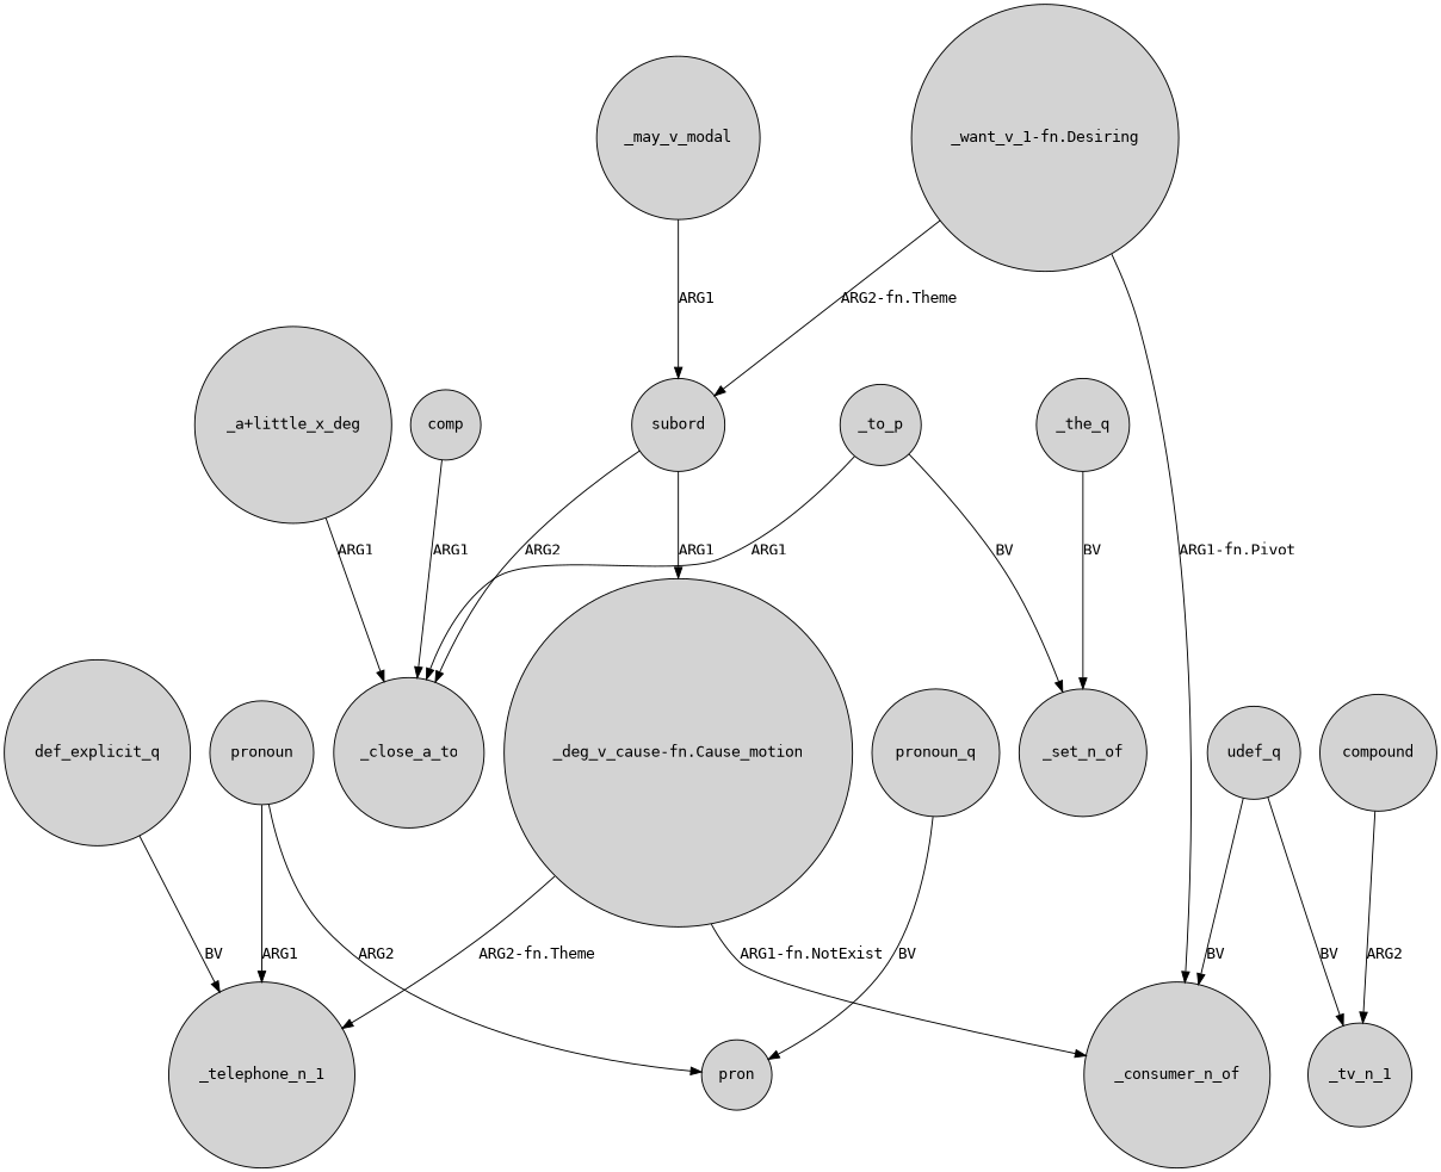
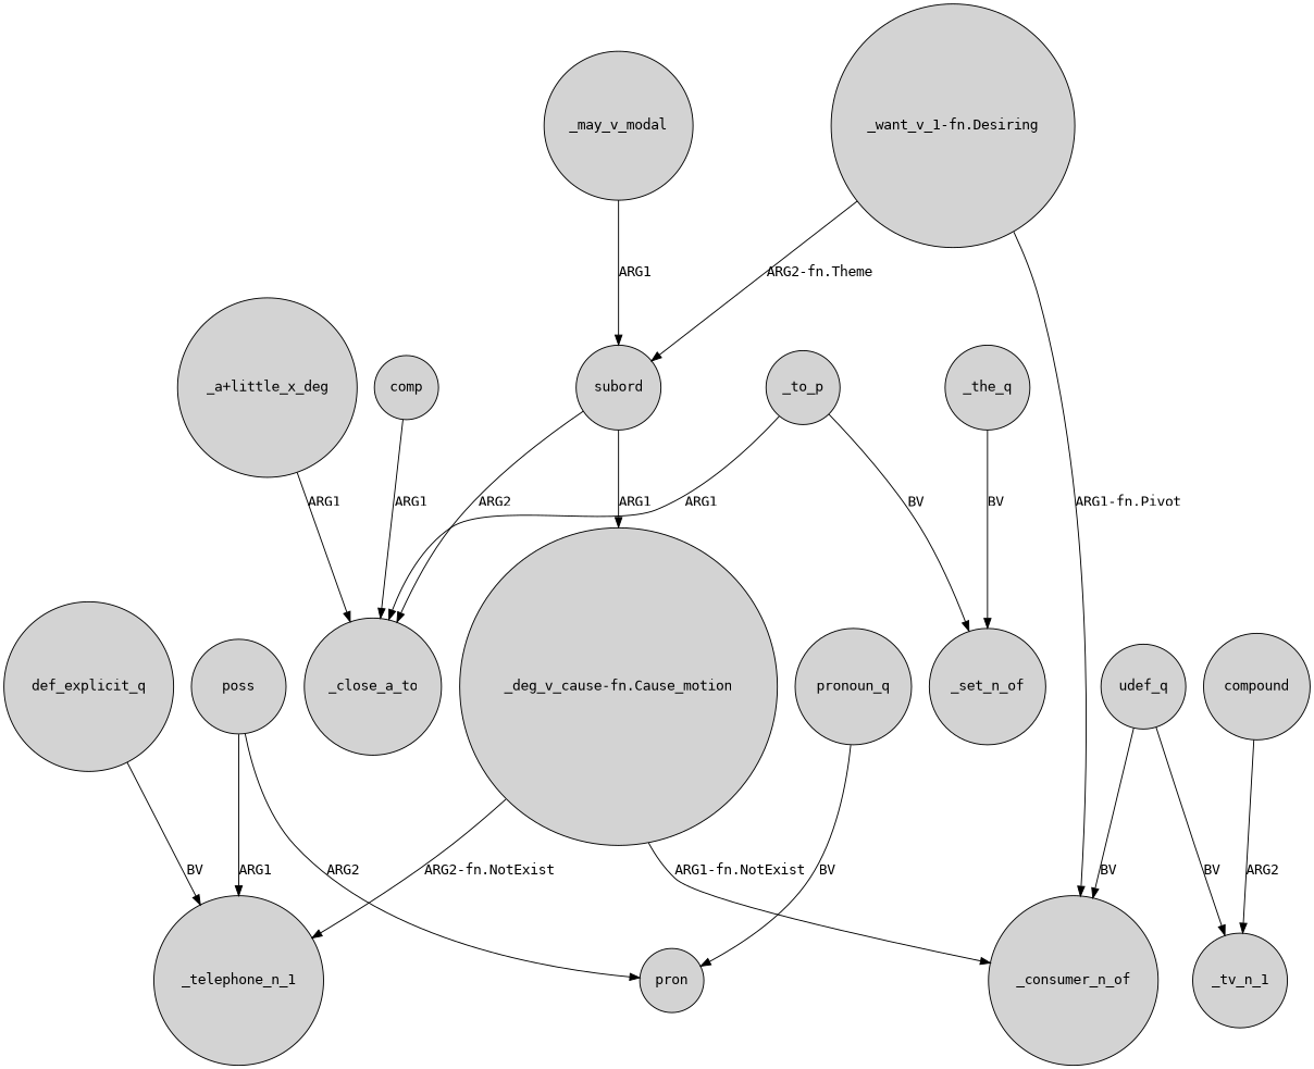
  digraph {
    fontname="DejaVu Sans Mono"
    node [fontname="DejaVu Sans Mono" shape=circle style=filled]
    edge [fontname="DejaVu Sans Mono"]
    comp
    _close_a_to
-   poss [label=pronoun]
+   poss
    pron
    _telephone_n_1
    compound
    _tv_n_1
    udef_q
    _consumer_n_of
    def_explicit_q
    n11 [label="_deg_v_cause-fn.Cause_motion"]
    subord
    "_want_v_1-fn.Desiring"
    "_a+little_x_deg"
    pronoun_q
    _the_q
    _set_n_of
    _to_p
    _may_v_modal
    comp -> _close_a_to [label=ARG1]
    poss -> pron [label=ARG2]
    poss -> _telephone_n_1 [label=ARG1]
    compound -> _tv_n_1 [label=ARG2]
    udef_q -> _tv_n_1 [label=BV]
    udef_q -> _consumer_n_of [label=BV]
    def_explicit_q -> _telephone_n_1 [label=BV]
-   n11 -> _telephone_n_1 [label="ARG2-fn.Theme"]
+   n11 -> _telephone_n_1 [label="ARG2-fn.NotExist"]
    n11 -> _consumer_n_of [label="ARG1-fn.NotExist"]
    subord -> _close_a_to [label=ARG2]
    subord -> n11 [label=ARG1]
    "_want_v_1-fn.Desiring" -> _consumer_n_of [label="ARG1-fn.Pivot"]
    "_want_v_1-fn.Desiring" -> subord [label="ARG2-fn.Theme"]
    "_a+little_x_deg" -> _close_a_to [label=ARG1]
    pronoun_q -> pron [label=BV]
    _the_q -> _set_n_of [label=BV]
    _to_p -> _close_a_to [label=ARG1]
    _to_p -> _set_n_of [label=BV]
    _may_v_modal -> subord [label=ARG1]
  }
